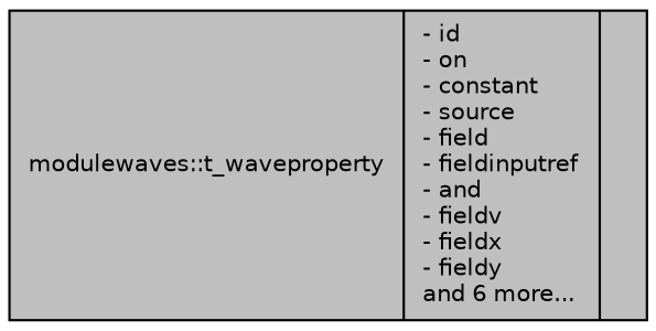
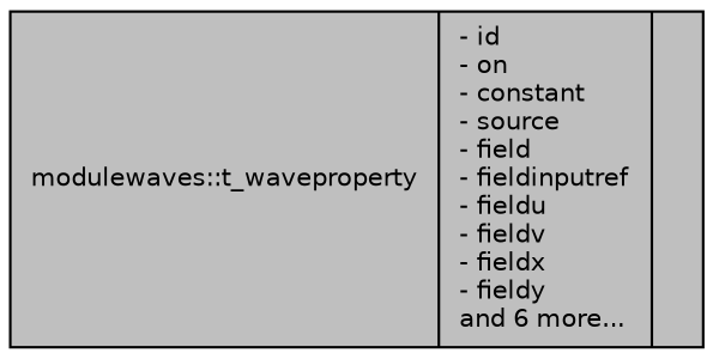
  digraph {
    rankdir=LR
-   n1 [color=black fillcolor=grey75 fontcolor=black fontname=Helvetica fontsize=10 height=0.2 label="{modulewaves::t_waveproperty\n|- id\l- on\l- constant\l- source\l- field\l- fieldinputref\l- and\l- fieldv\l- fieldx\l- fieldy\land 6 more...\l|}" shape=record style=filled width=0.4]
+   n1 [color=black fillcolor=grey75 fontcolor=black fontname=Helvetica fontsize=10 height=0.2 label="{modulewaves::t_waveproperty\n|- id\l- on\l- constant\l- source\l- field\l- fieldinputref\l- fieldu\l- fieldv\l- fieldx\l- fieldy\land 6 more...\l|}" shape=record style=filled width=0.4]
  }
